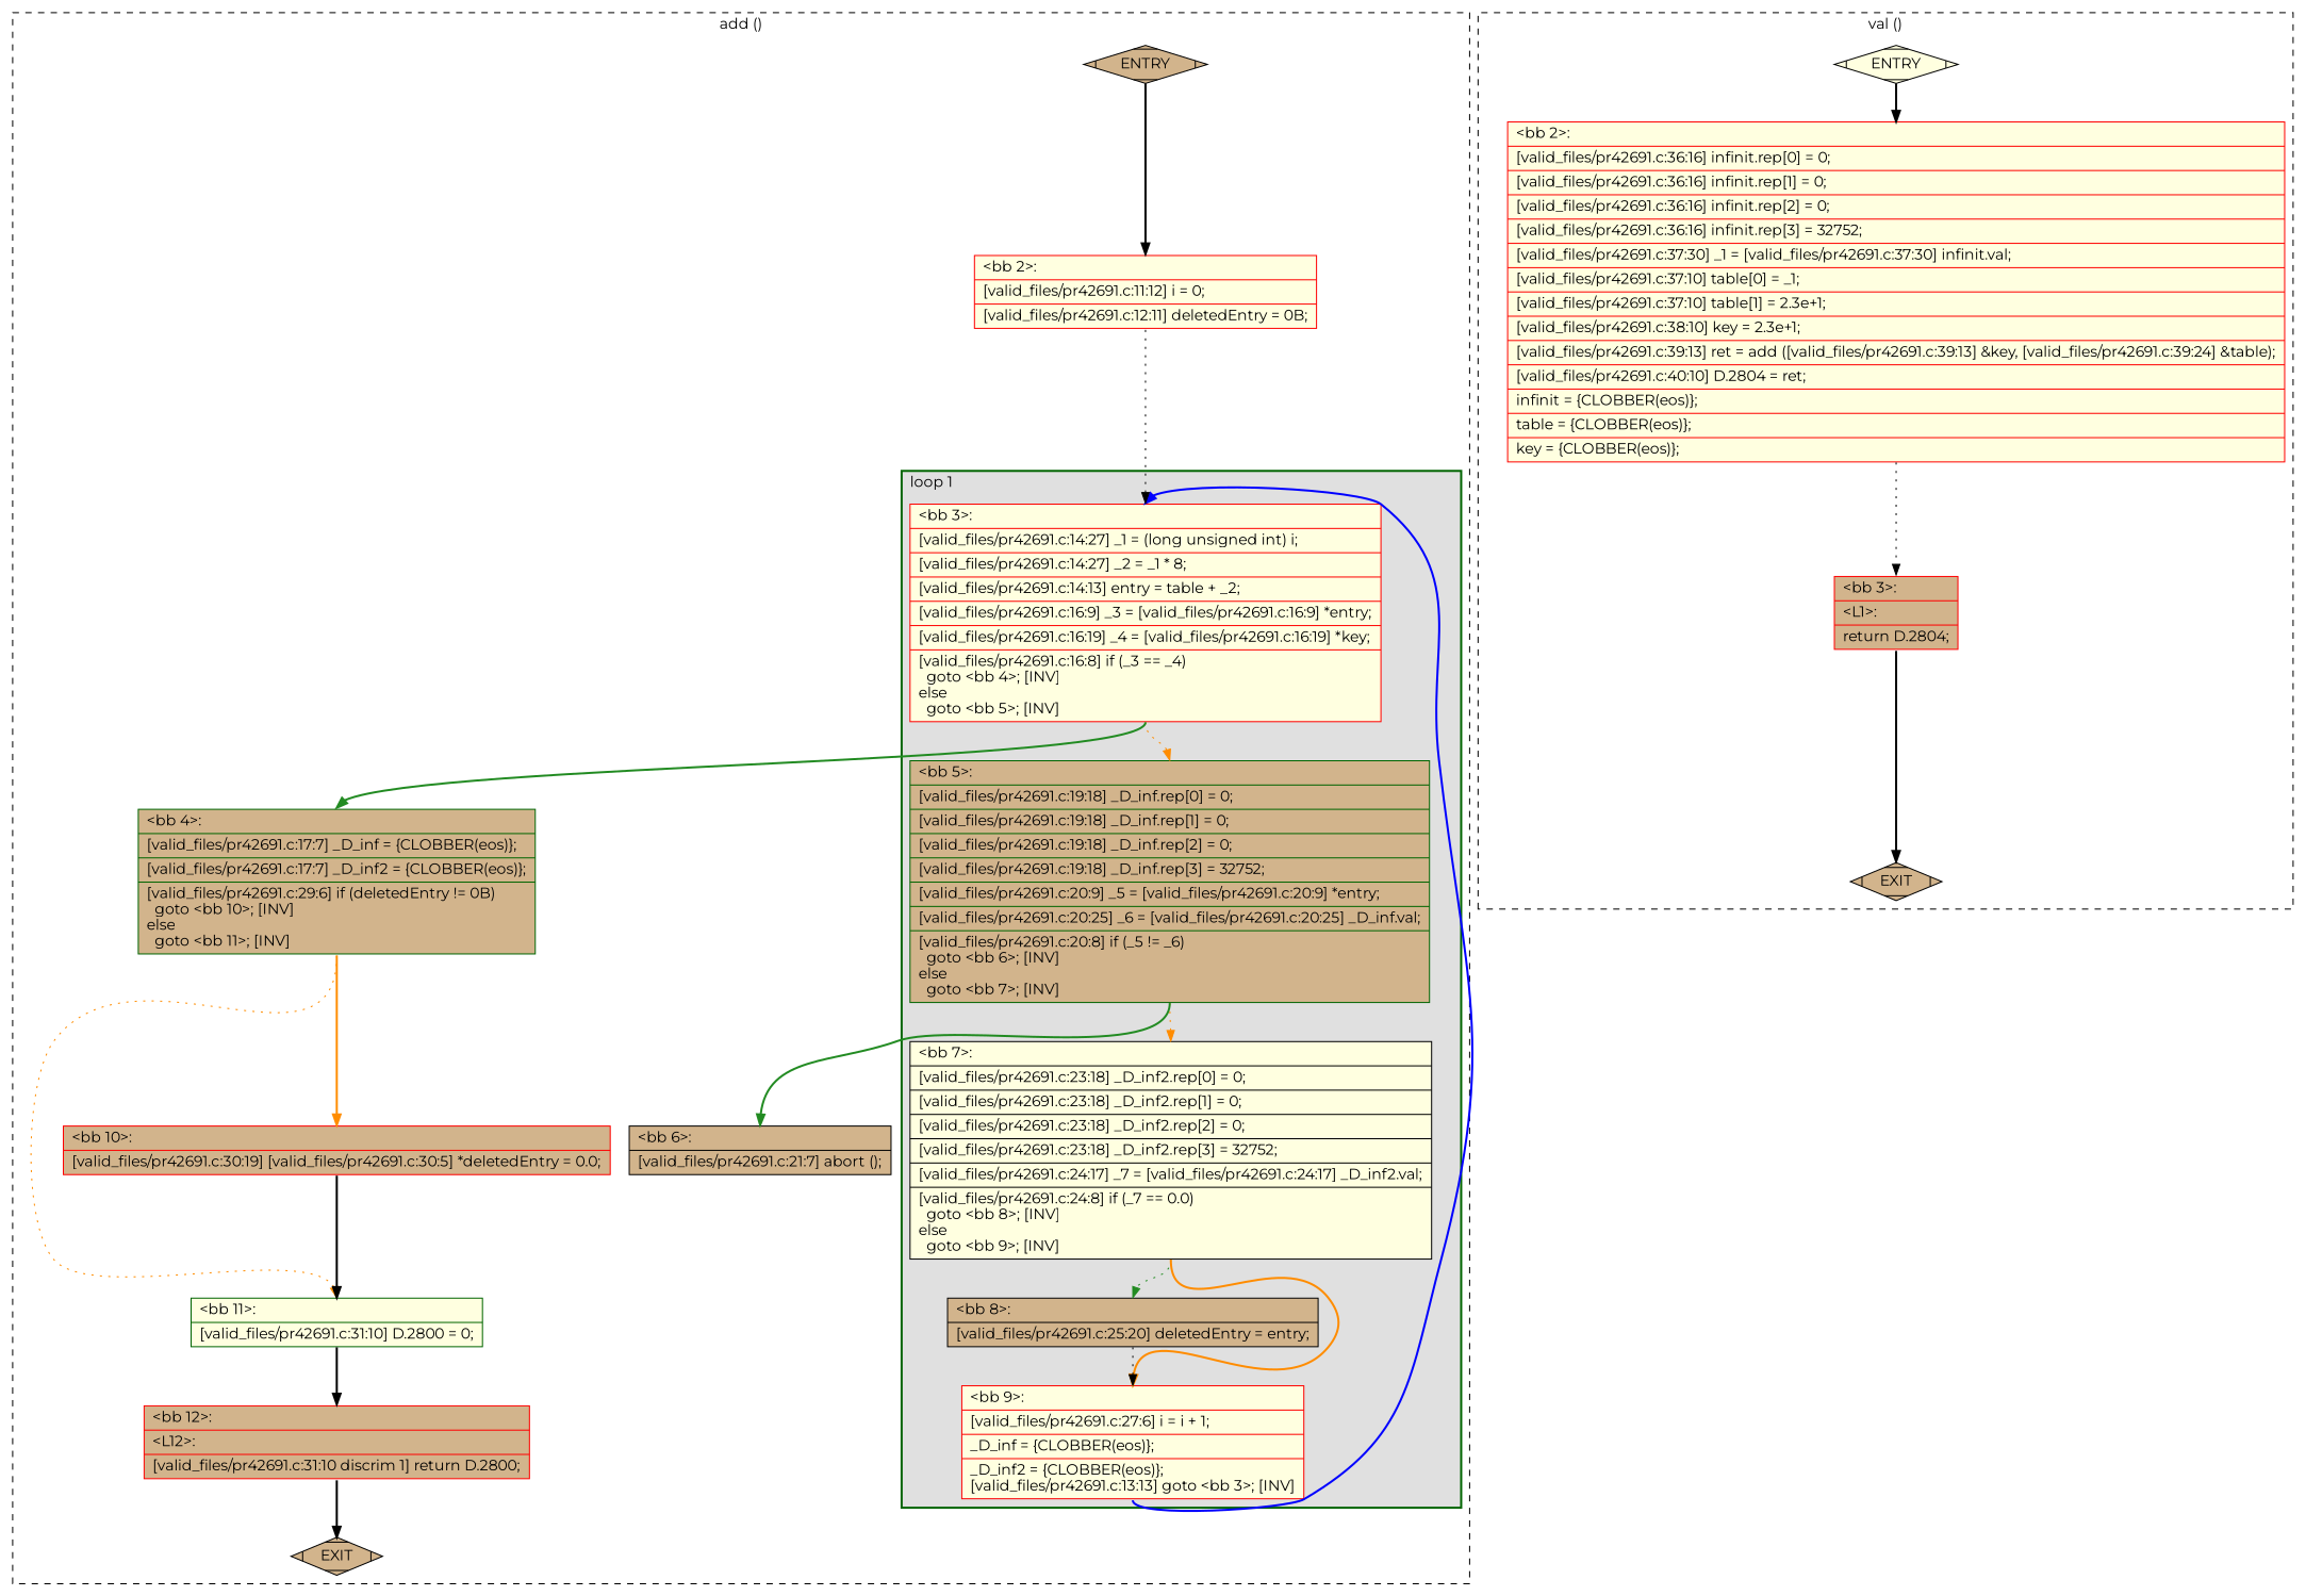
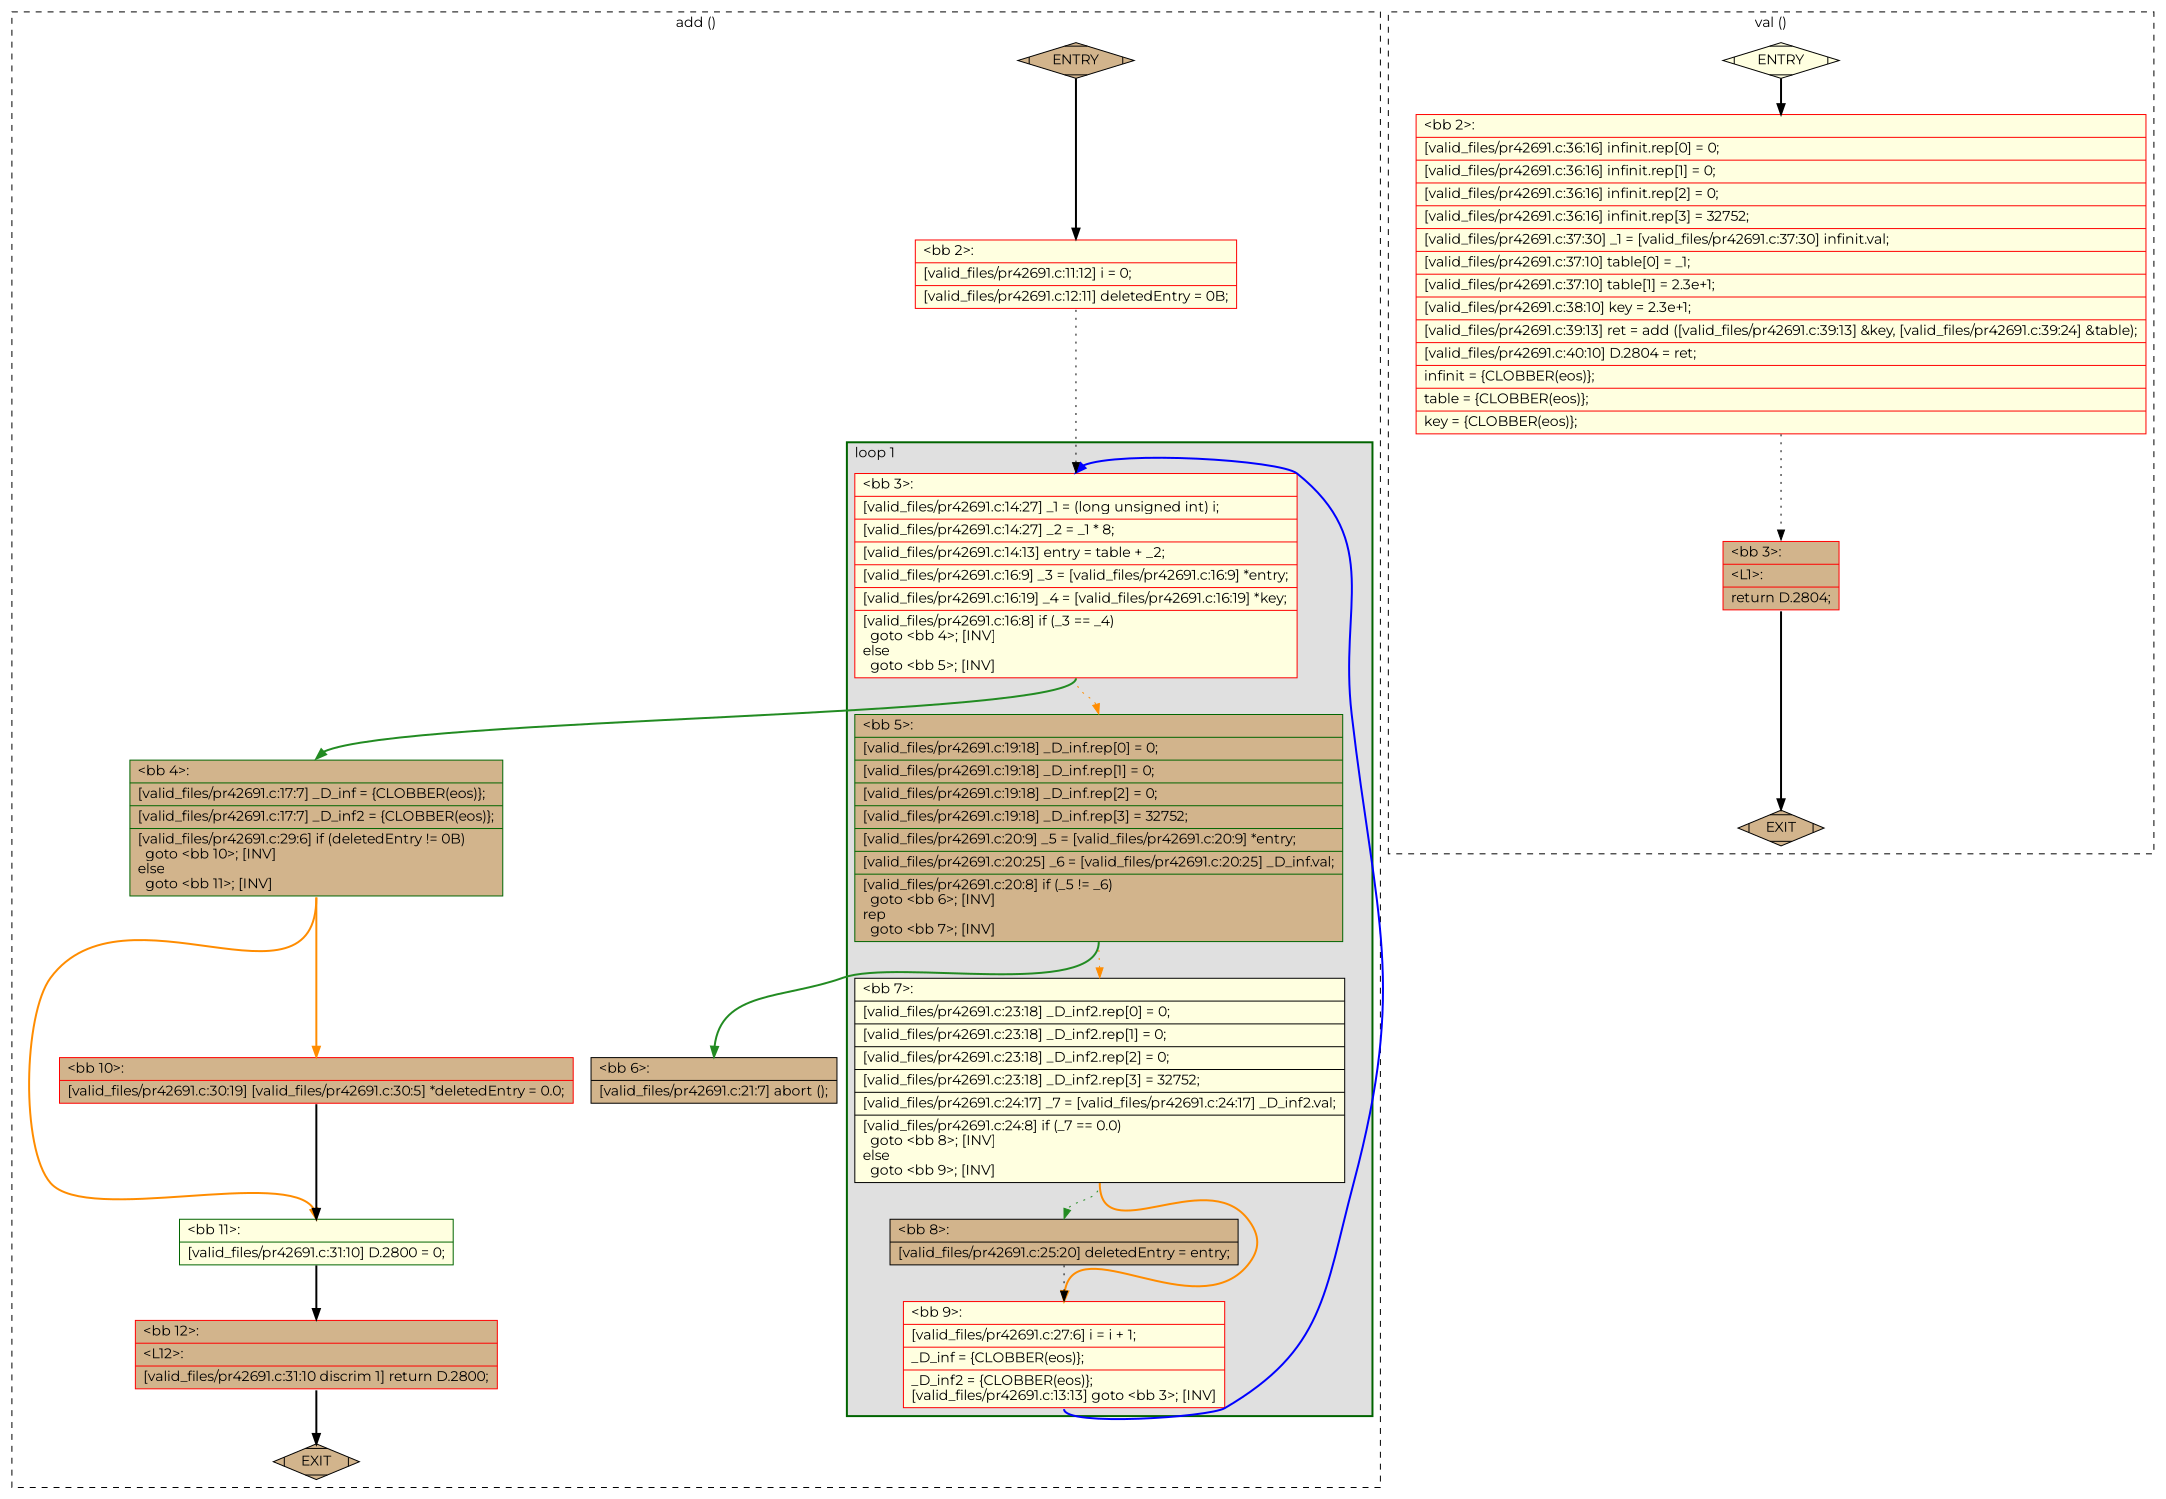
  digraph {
    fontname=Montserrat
    node [color=red fillcolor=tan fontname=Montserrat shape=record style=filled]
    edge [color=black constraint=true fontname=Montserrat headport=n style=bold tailport=s weight=10]
    n1 [fillcolor=lightyellow label="{\<bb\ 3\>:\l|[valid_files/pr42691.c:14:27]\ _1\ =\ (long\ unsigned\ int)\ i;\l|[valid_files/pr42691.c:14:27]\ _2\ =\ _1\ *\ 8;\l|[valid_files/pr42691.c:14:13]\ entry\ =\ table\ +\ _2;\l|[valid_files/pr42691.c:16:9]\ _3\ =\ [valid_files/pr42691.c:16:9]\ *entry;\l|[valid_files/pr42691.c:16:19]\ _4\ =\ [valid_files/pr42691.c:16:19]\ *key;\l|[valid_files/pr42691.c:16:8]\ if\ (_3\ ==\ _4)\l\ \ goto\ \<bb\ 4\>;\ [INV]\lelse\l\ \ goto\ \<bb\ 5\>;\ [INV]\l}"]
-   n2 [color=darkgreen label="{\<bb\ 5\>:\l|[valid_files/pr42691.c:19:18]\ _D_inf.rep[0]\ =\ 0;\l|[valid_files/pr42691.c:19:18]\ _D_inf.rep[1]\ =\ 0;\l|[valid_files/pr42691.c:19:18]\ _D_inf.rep[2]\ =\ 0;\l|[valid_files/pr42691.c:19:18]\ _D_inf.rep[3]\ =\ 32752;\l|[valid_files/pr42691.c:20:9]\ _5\ =\ [valid_files/pr42691.c:20:9]\ *entry;\l|[valid_files/pr42691.c:20:25]\ _6\ =\ [valid_files/pr42691.c:20:25]\ _D_inf.val;\l|[valid_files/pr42691.c:20:8]\ if\ (_5\ !=\ _6)\l\ \ goto\ \<bb\ 6\>;\ [INV]\lelse\l\ \ goto\ \<bb\ 7\>;\ [INV]\l}"]
+   n2 [color=darkgreen label="{\<bb\ 5\>:\l|[valid_files/pr42691.c:19:18]\ _D_inf.rep[0]\ =\ 0;\l|[valid_files/pr42691.c:19:18]\ _D_inf.rep[1]\ =\ 0;\l|[valid_files/pr42691.c:19:18]\ _D_inf.rep[2]\ =\ 0;\l|[valid_files/pr42691.c:19:18]\ _D_inf.rep[3]\ =\ 32752;\l|[valid_files/pr42691.c:20:9]\ _5\ =\ [valid_files/pr42691.c:20:9]\ *entry;\l|[valid_files/pr42691.c:20:25]\ _6\ =\ [valid_files/pr42691.c:20:25]\ _D_inf.val;\l|[valid_files/pr42691.c:20:8]\ if\ (_5\ !=\ _6)\l\ \ goto\ \<bb\ 6\>;\ [INV]\lrep\l\ \ goto\ \<bb\ 7\>;\ [INV]\l}"]
    n3 [color=black fillcolor=lightyellow label="{\<bb\ 7\>:\l|[valid_files/pr42691.c:23:18]\ _D_inf2.rep[0]\ =\ 0;\l|[valid_files/pr42691.c:23:18]\ _D_inf2.rep[1]\ =\ 0;\l|[valid_files/pr42691.c:23:18]\ _D_inf2.rep[2]\ =\ 0;\l|[valid_files/pr42691.c:23:18]\ _D_inf2.rep[3]\ =\ 32752;\l|[valid_files/pr42691.c:24:17]\ _7\ =\ [valid_files/pr42691.c:24:17]\ _D_inf2.val;\l|[valid_files/pr42691.c:24:8]\ if\ (_7\ ==\ 0.0)\l\ \ goto\ \<bb\ 8\>;\ [INV]\lelse\l\ \ goto\ \<bb\ 9\>;\ [INV]\l}"]
    n4 [color=black label="{\<bb\ 8\>:\l|[valid_files/pr42691.c:25:20]\ deletedEntry\ =\ entry;\l}"]
    n5 [fillcolor=lightyellow label="{\<bb\ 9\>:\l|[valid_files/pr42691.c:27:6]\ i\ =\ i\ +\ 1;\l|_D_inf\ =\ \{CLOBBER(eos)\};\l|_D_inf2\ =\ \{CLOBBER(eos)\};\l[valid_files/pr42691.c:13:13]\ goto\ \<bb\ 3\>;\ [INV]\l}"]
    n6 [color=darkgreen label="{\<bb\ 4\>:\l|[valid_files/pr42691.c:17:7]\ _D_inf\ =\ \{CLOBBER(eos)\};\l|[valid_files/pr42691.c:17:7]\ _D_inf2\ =\ \{CLOBBER(eos)\};\l|[valid_files/pr42691.c:29:6]\ if\ (deletedEntry\ !=\ 0B)\l\ \ goto\ \<bb\ 10\>;\ [INV]\lelse\l\ \ goto\ \<bb\ 11\>;\ [INV]\l}"]
    n7 [color=black label="{\<bb\ 6\>:\l|[valid_files/pr42691.c:21:7]\ abort\ ();\l}"]
    n8 [color=black label=ENTRY shape=Mdiamond]
    n9 [color=black label=EXIT shape=Mdiamond]
    n10 [fillcolor=lightyellow label="{\<bb\ 2\>:\l|[valid_files/pr42691.c:11:12]\ i\ =\ 0;\l|[valid_files/pr42691.c:12:11]\ deletedEntry\ =\ 0B;\l}"]
    n11 [label="{\<bb\ 10\>:\l|[valid_files/pr42691.c:30:19]\ [valid_files/pr42691.c:30:5]\ *deletedEntry\ =\ 0.0;\l}"]
    n12 [color=darkgreen fillcolor=lightyellow label="{\<bb\ 11\>:\l|[valid_files/pr42691.c:31:10]\ D.2800\ =\ 0;\l}"]
    n13 [label="{\<bb\ 12\>:\l|\<L12\>:\l|[valid_files/pr42691.c:31:10\ discrim\ 1]\ return\ D.2800;\l}"]
    n14 [color=black fillcolor=lightyellow label=ENTRY shape=Mdiamond]
    n15 [color=black label=EXIT shape=Mdiamond]
    n16 [fillcolor=lightyellow label="{\<bb\ 2\>:\l|[valid_files/pr42691.c:36:16]\ infinit.rep[0]\ =\ 0;\l|[valid_files/pr42691.c:36:16]\ infinit.rep[1]\ =\ 0;\l|[valid_files/pr42691.c:36:16]\ infinit.rep[2]\ =\ 0;\l|[valid_files/pr42691.c:36:16]\ infinit.rep[3]\ =\ 32752;\l|[valid_files/pr42691.c:37:30]\ _1\ =\ [valid_files/pr42691.c:37:30]\ infinit.val;\l|[valid_files/pr42691.c:37:10]\ table[0]\ =\ _1;\l|[valid_files/pr42691.c:37:10]\ table[1]\ =\ 2.3e+1;\l|[valid_files/pr42691.c:38:10]\ key\ =\ 2.3e+1;\l|[valid_files/pr42691.c:39:13]\ ret\ =\ add\ ([valid_files/pr42691.c:39:13]\ &key,\ [valid_files/pr42691.c:39:24]\ &table);\l|[valid_files/pr42691.c:40:10]\ D.2804\ =\ ret;\l|infinit\ =\ \{CLOBBER(eos)\};\l|table\ =\ \{CLOBBER(eos)\};\l|key\ =\ \{CLOBBER(eos)\};\l}"]
    n17 [label="{\<bb\ 3\>:\l|\<L1\>:\l|return\ D.2804;\l}"]
    subgraph cluster_1 {
      color=black
      label="add ()"
      style=dashed
      n6
      n7
      n8
      n9
      n10
      n11
      n12
      n13
      subgraph cluster_2 {
        color=darkgreen
        fillcolor=grey88
        label="loop 1"
        labeljust=l
        penwidth=2
        style=filled
        n1
        n2
        n3
        n4
        n5
      }
    }
    subgraph cluster_3 {
      color=black
      label="val ()"
      style=dashed
      n14
      n15
      n16
      n17
    }
    n1 -> n2 [color=darkorange style=dotted]
    n1 -> n6 [color=forestgreen]
    n2 -> n3 [color=darkorange style=dotted]
    n2 -> n7 [color=forestgreen]
    n3 -> n4 [color=forestgreen style=dotted]
    n3 -> n5 [color=darkorange]
    n4 -> n5 [style=dotted weight=100]
    n5 -> n1 [color=blue constraint=false]
    n6 -> n11 [color=darkorange]
-   n6 -> n12 [color=darkorange style=dotted]
+   n6 -> n12 [color=darkorange]
    n8 -> n9 [style=invis color="" weight=""]
    n8 -> n10 [weight=100]
    n10 -> n1 [style=dotted weight=100]
    n11 -> n12 [weight=100]
    n12 -> n13 [weight=100]
    n13 -> n9
    n14 -> n15 [style=invis color="" weight=""]
    n14 -> n16 [weight=100]
    n16 -> n17 [style=dotted weight=100]
    n17 -> n15
  }
